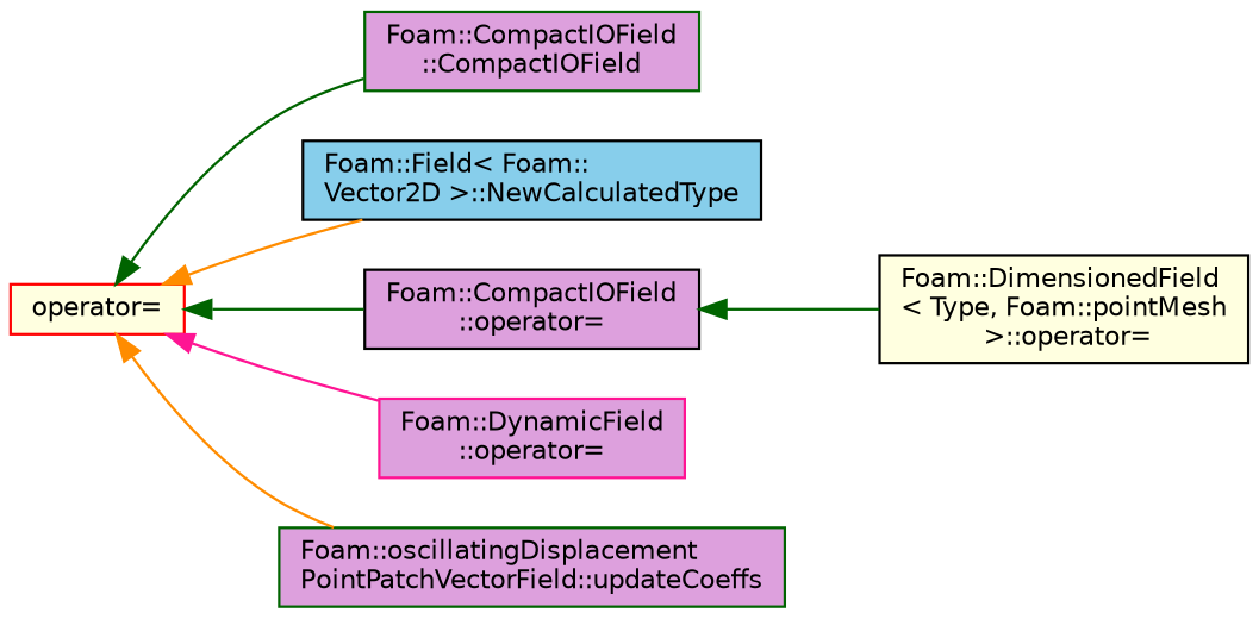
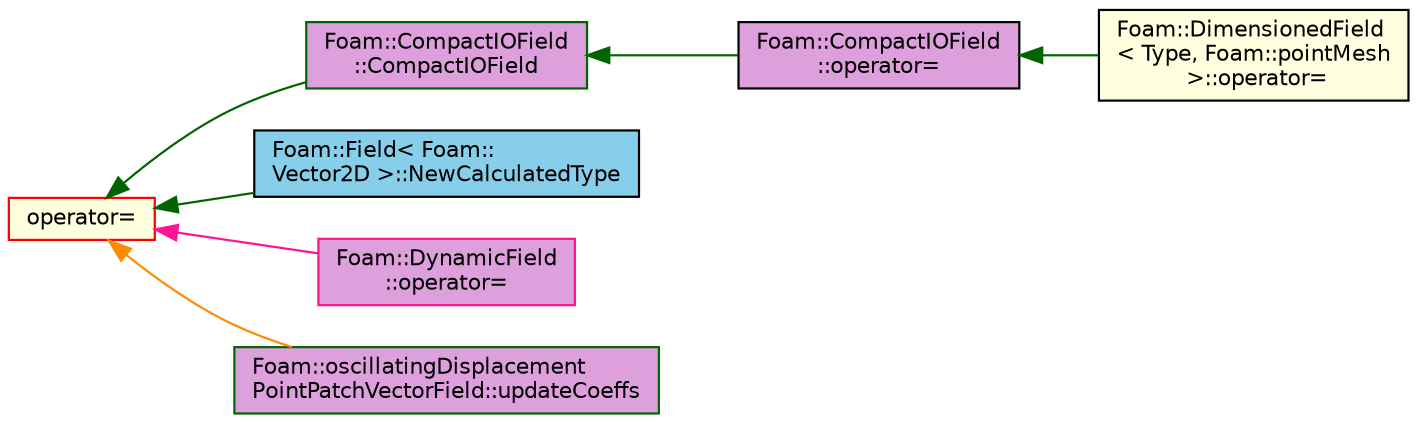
  digraph {
    fontname="DejaVu Sans"
    rankdir=LR
    node [color=black fillcolor=plum fontname="DejaVu Sans" fontsize=10 shape=record style=filled]
    edge [color=darkgreen dir=back fontname="DejaVu Sans" fontsize=10 labelfontname=Helvetica labelfontsize=10 style=solid]
    n1 [color=red fillcolor=lightyellow fontcolor=black height=0.2 label="operator=" width=0.4]
    n2 [color=darkgreen height=0.2 label="Foam::CompactIOField\l::CompactIOField" width=0.4]
    n3 [fillcolor=skyblue height=0.2 label="Foam::Field\< Foam::\lVector2D \>::NewCalculatedType" width=0.4]
    n4 [height=0.2 label="Foam::CompactIOField\l::operator=" width=0.4]
    n5 [color=deeppink height=0.2 label="Foam::DynamicField\l::operator=" width=0.4]
    n6 [color=darkgreen height=0.2 label="Foam::oscillatingDisplacement\lPointPatchVectorField::updateCoeffs" width=0.4]
    n7 [fillcolor=lightyellow height=0.2 label="Foam::DimensionedField\l\< Type, Foam::pointMesh\l \>::operator=" width=0.4]
    n1 -> n2
-   n1 -> n3 [color=darkorange]
-   n1 -> n4
+   n1 -> n3
+   n2 -> n4
    n1 -> n5 [color=deeppink]
    n1 -> n6 [color=darkorange]
    n4 -> n7
  }
